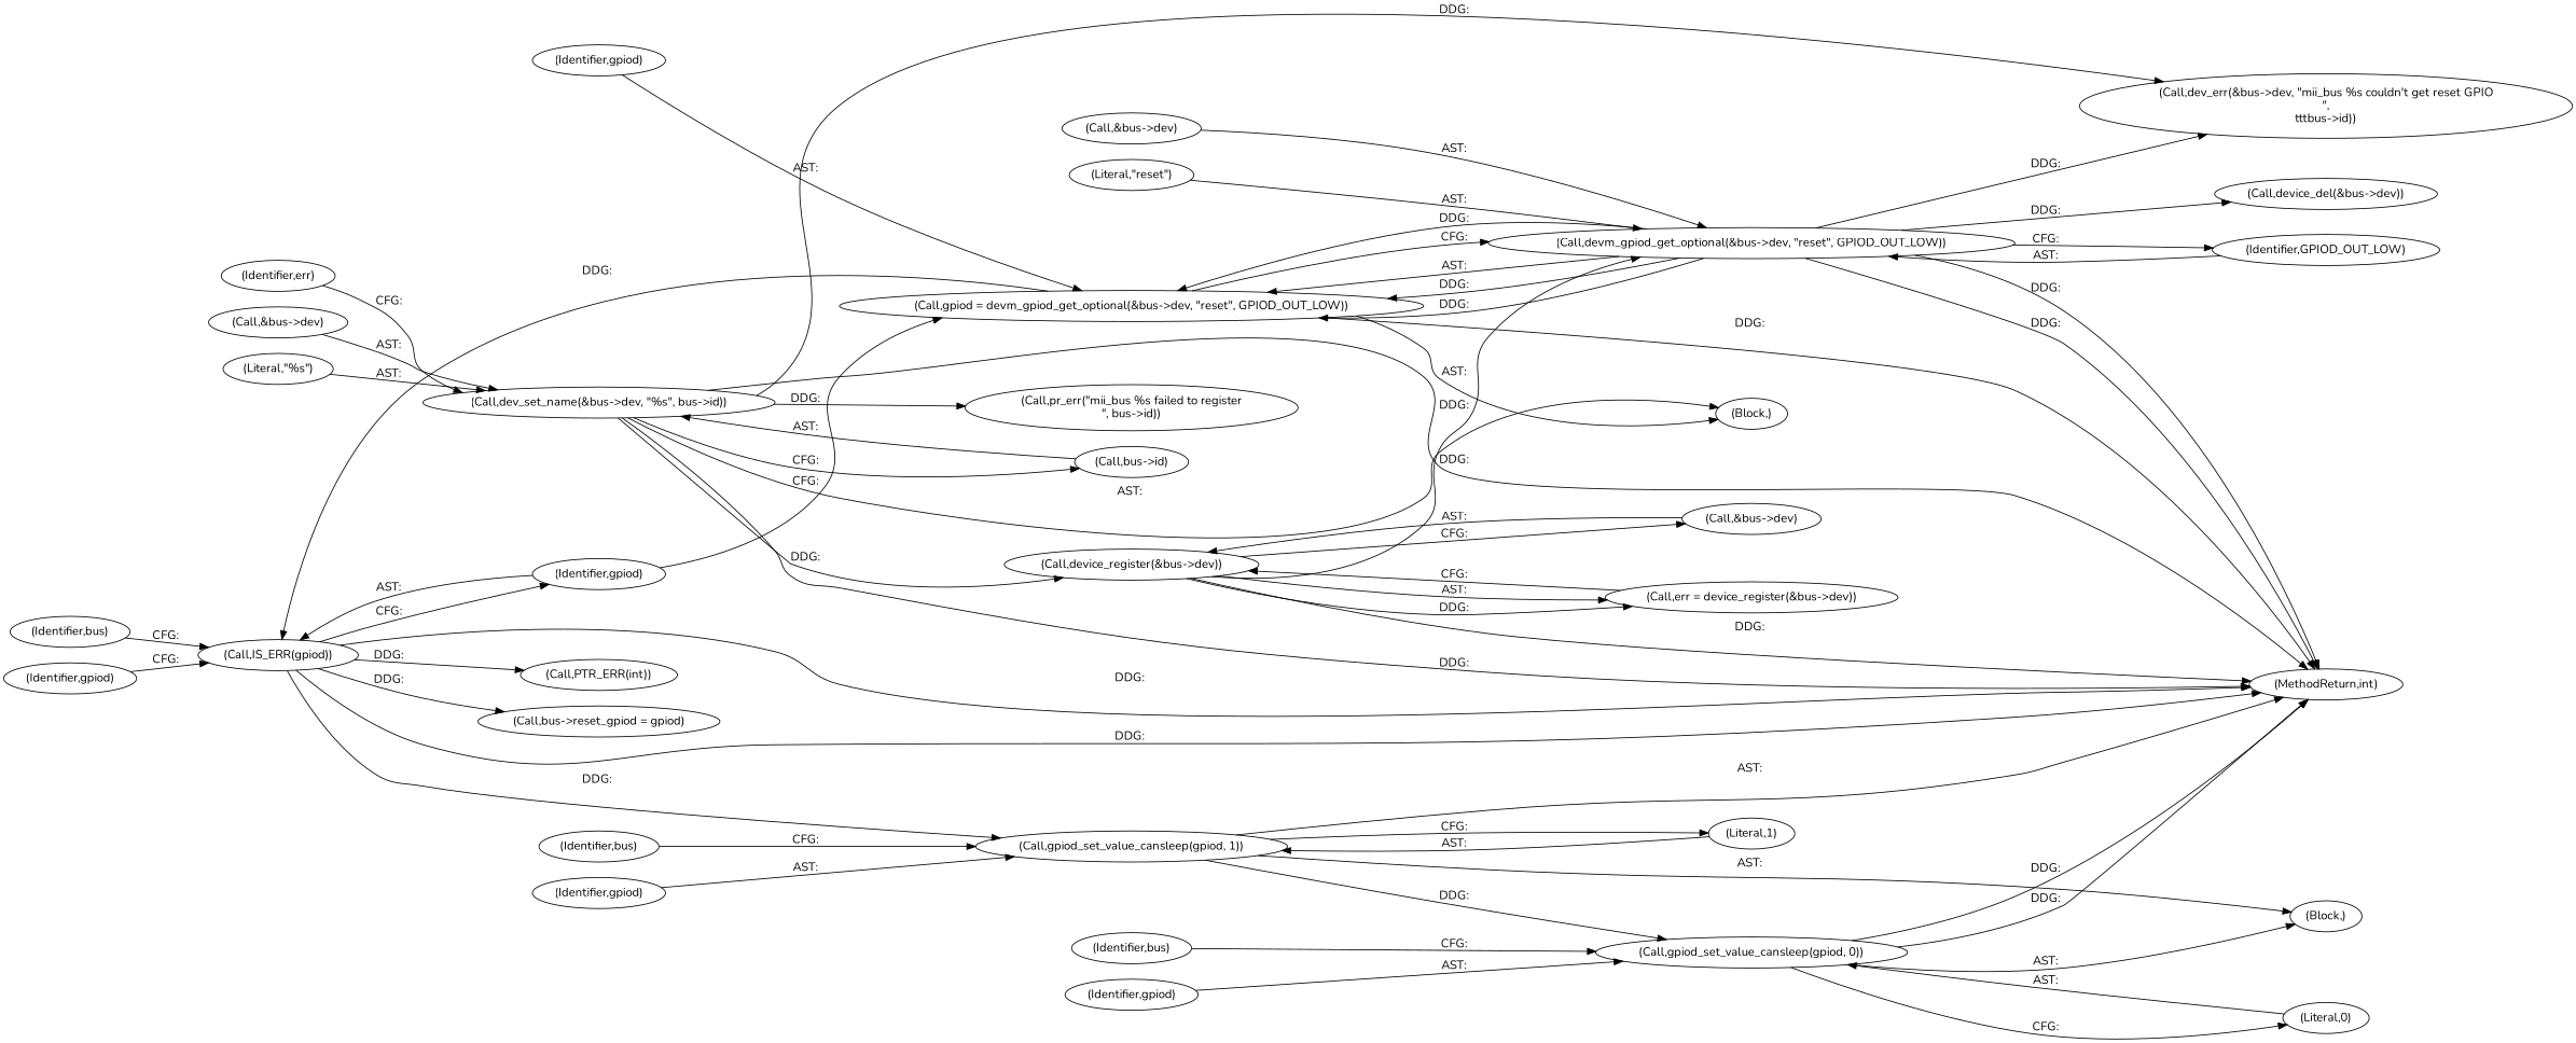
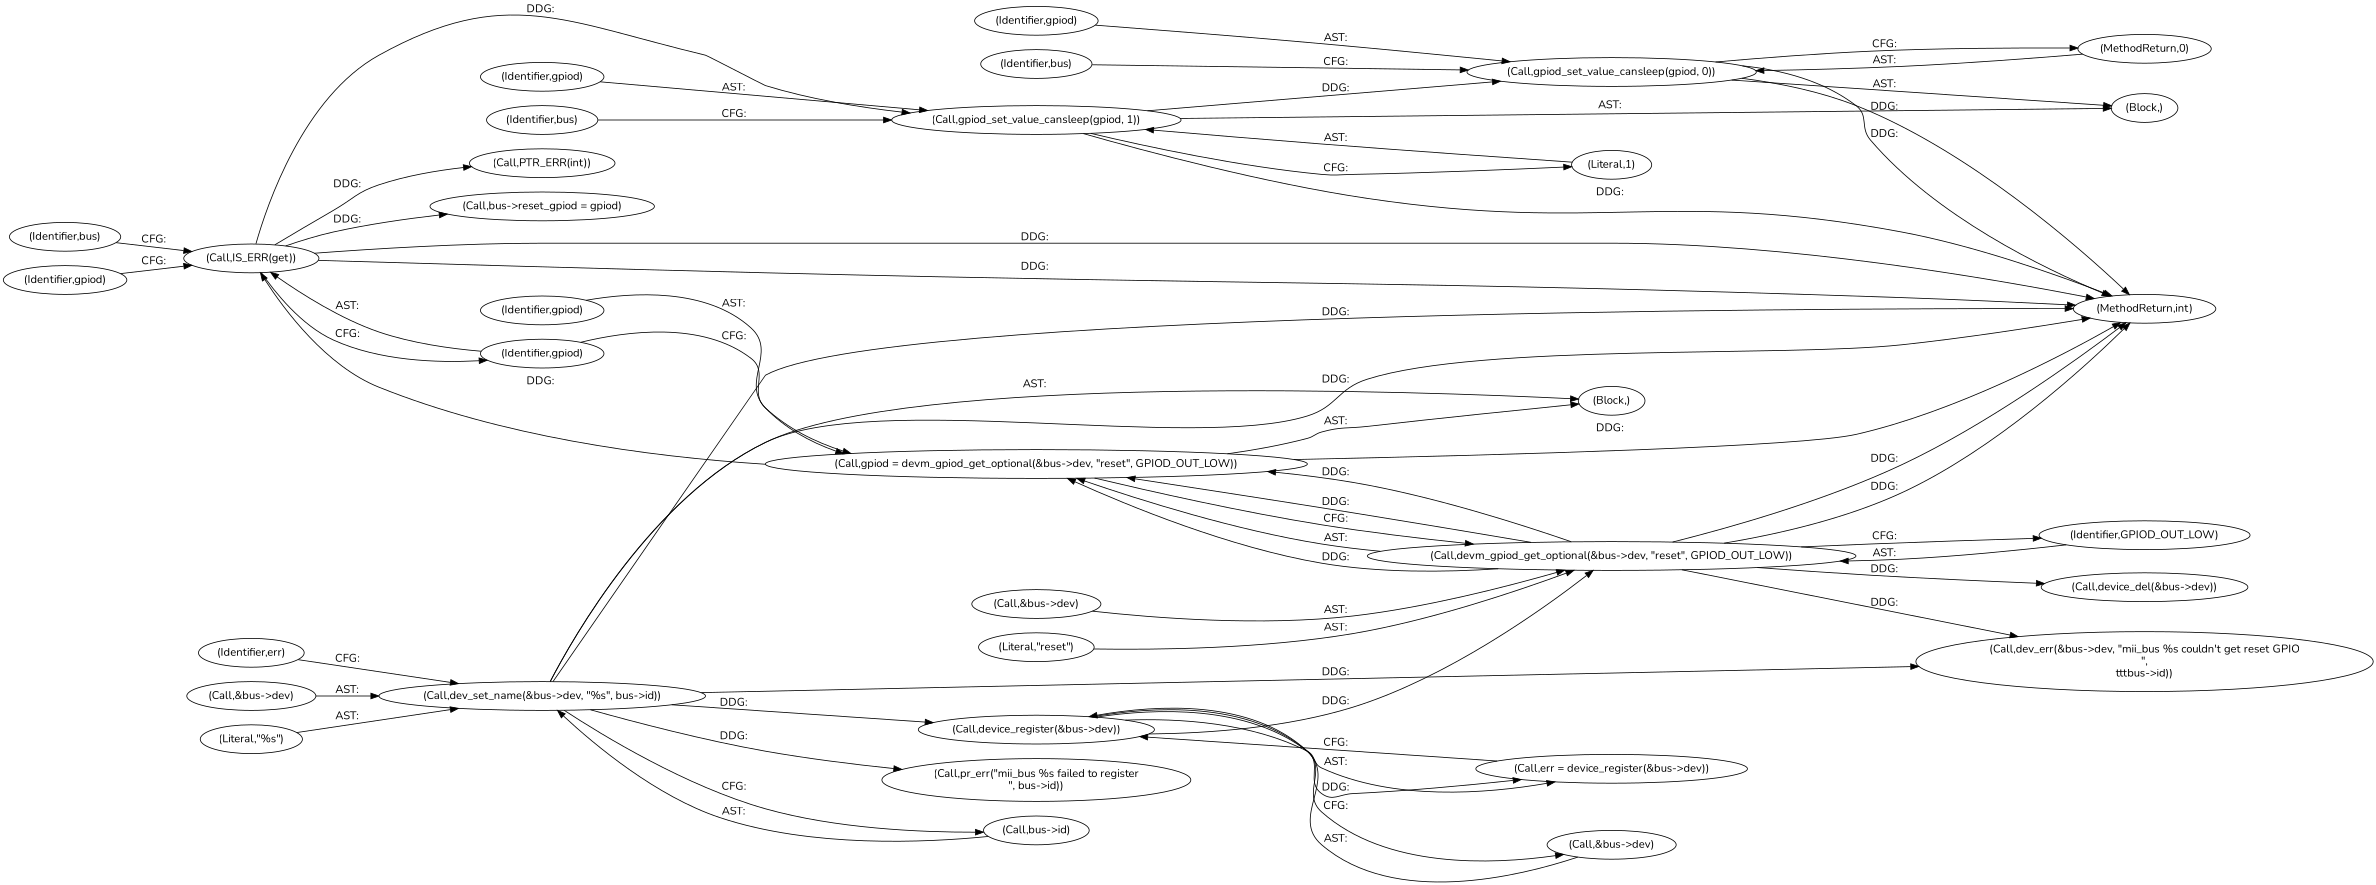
  digraph {
    fontname=Nunito
    rankdir=LR
    node [fontname=Nunito]
    edge [fontname=Nunito]
    n1 [label="(Call,gpiod_set_value_cansleep(gpiod, 0))"]
-   n2 [label="(Literal,0)"]
+   n2 [label="(MethodReturn,0)"]
    n3 [label="(Block,)"]
    n4 [label="(MethodReturn,int)"]
    n5 [label="(Call,gpiod_set_value_cansleep(gpiod, 1))"]
    n6 [label="(Literal,1)"]
-   n7 [label="(Call,IS_ERR(gpiod))"]
+   n7 [label="(Call,IS_ERR(get))"]
    n8 [label="(Identifier,gpiod)"]
    n9 [label="(Call,PTR_ERR(int))"]
    n10 [label="(Call,bus->reset_gpiod = gpiod)"]
    n11 [label="(Call,gpiod = devm_gpiod_get_optional(&bus->dev, \"reset\", GPIOD_OUT_LOW))"]
    n12 [label="(Call,devm_gpiod_get_optional(&bus->dev, \"reset\", GPIOD_OUT_LOW))"]
    n13 [label="(Block,)"]
    n14 [label="(Call,device_del(&bus->dev))"]
    n15 [label="(Call,dev_err(&bus->dev, \"mii_bus %s couldn't get reset GPIO\n\",\n\t\t\tbus->id))"]
    n16 [label="(Identifier,GPIOD_OUT_LOW)"]
    n17 [label="(Call,device_register(&bus->dev))"]
    n18 [label="(Call,&bus->dev)"]
    n19 [label="(Call,err = device_register(&bus->dev))"]
    n20 [label="(Call,dev_set_name(&bus->dev, \"%s\", bus->id))"]
    n21 [label="(Call,pr_err(\"mii_bus %s failed to register\n\", bus->id))"]
    n22 [label="(Call,bus->id)"]
    n23 [label="(Identifier,gpiod)"]
    n24 [label="(Literal,\"%s\")"]
    n25 [label="(Identifier,bus)"]
    n26 [label="(Identifier,gpiod)"]
    n27 [label="(Identifier,err)"]
    n28 [label="(Call,&bus->dev)"]
    n29 [label="(Call,&bus->dev)"]
    n30 [label="(Identifier,gpiod)"]
    n31 [label="(Identifier,bus)"]
    n32 [label="(Identifier,bus)"]
    n33 [label="(Identifier,gpiod)"]
    n34 [label="(Literal,\"reset\")"]
    n1 -> n2 [label="CFG: "]
    n1 -> n3 [label="AST: "]
    n1 -> n4 [label="DDG: "]
    n1 -> n4 [label="DDG: "]
    n2 -> n1 [label="AST: "]
    n5 -> n1 [label="DDG: "]
    n5 -> n3 [label="AST: "]
-   n5 -> n4 [label="AST: "]
+   n5 -> n4 [label="DDG: "]
    n5 -> n6 [label="CFG: "]
    n6 -> n5 [label="AST: "]
    n7 -> n4 [label="DDG: "]
    n7 -> n4 [label="DDG: "]
    n7 -> n5 [label="DDG: "]
    n7 -> n8 [label="CFG: "]
    n7 -> n9 [label="DDG: "]
    n7 -> n10 [label="DDG: "]
    n8 -> n7 [label="AST: "]
    n8 -> n11 [label="CFG: "]
    n11 -> n4 [label="DDG: "]
    n11 -> n7 [label="DDG: "]
    n11 -> n12 [label="CFG: "]
    n11 -> n13 [label="AST: "]
    n12 -> n4 [label="DDG: "]
    n12 -> n4 [label="DDG: "]
    n12 -> n11 [label="AST: "]
    n12 -> n11 [label="DDG: "]
    n12 -> n11 [label="DDG: "]
    n12 -> n11 [label="DDG: "]
    n12 -> n14 [label="DDG: "]
    n12 -> n15 [label="DDG: "]
    n12 -> n16 [label="CFG: "]
    n16 -> n12 [label="AST: "]
-   n17 -> n4 [label="DDG: "]
    n17 -> n12 [label="DDG: "]
    n17 -> n18 [label="CFG: "]
    n17 -> n19 [label="AST: "]
    n17 -> n19 [label="DDG: "]
    n18 -> n17 [label="AST: "]
    n19 -> n17 [label="CFG: "]
    n20 -> n4 [label="DDG: "]
    n20 -> n4 [label="DDG: "]
    n20 -> n13 [label="AST: "]
    n20 -> n15 [label="DDG: "]
    n20 -> n17 [label="DDG: "]
    n20 -> n21 [label="DDG: "]
    n20 -> n22 [label="CFG: "]
    n22 -> n20 [label="AST: "]
    n23 -> n5 [label="AST: "]
    n24 -> n20 [label="AST: "]
    n25 -> n5 [label="CFG: "]
    n26 -> n1 [label="AST: "]
    n27 -> n20 [label="CFG: "]
    n28 -> n12 [label="AST: "]
    n29 -> n20 [label="AST: "]
    n30 -> n11 [label="AST: "]
    n31 -> n1 [label="CFG: "]
    n32 -> n7 [label="CFG: "]
    n33 -> n7 [label="CFG: "]
    n34 -> n12 [label="AST: "]
  }
